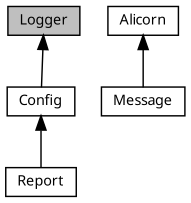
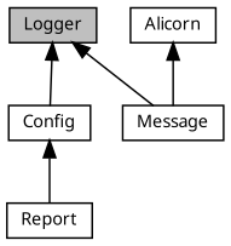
  digraph {
    rankdir=TB
    node [color=black fillcolor=white fontname=Verdana fontsize=10 shape=record style=filled]
    edge [dir=back fontname=Verdana fontsize=10 labelfontname=Verdana labelfontsize=10 shape=plaintext style=solid]
    n1 [height=0.2 label=Config width=0.4]
    n2 [height=0.2 label=Report width=0.4]
    n3 [height=0.2 label=Message width=0.4]
    n4 [height=0.2 label=Alicorn width=0.4]
    n5 [fillcolor=grey75 fontcolor=black height=0.2 label=Logger width=0.4]
    n1 -> n2
    n4 -> n3
    n5 -> n1
+   n5 -> n3
  }
